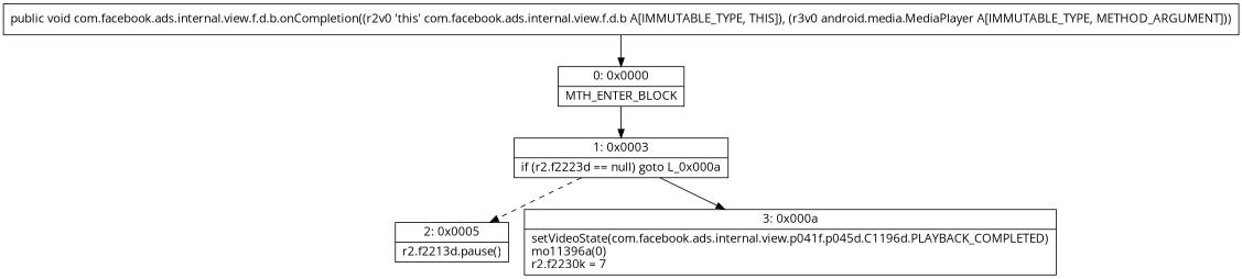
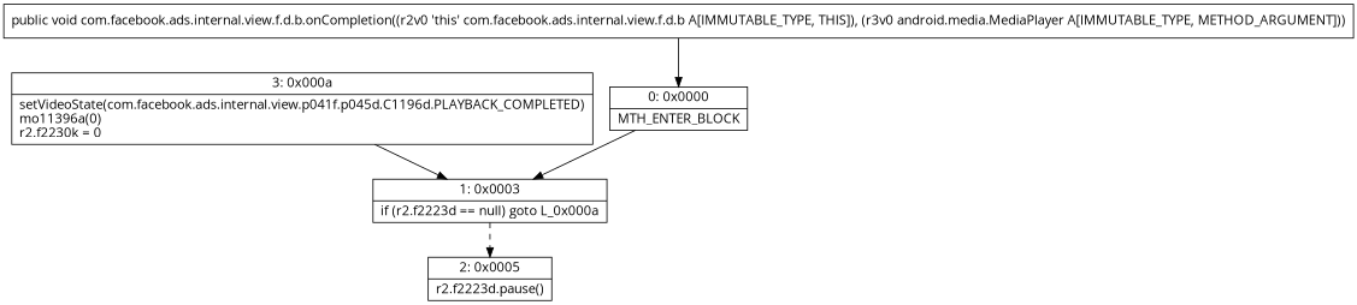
  digraph {
    fontname="Open Sans"
    node [fontname="Open Sans" shape=record]
    edge [fontname="Open Sans"]
    n1 [label="{0\:\ 0x0000|MTH_ENTER_BLOCK\l}"]
    n2 [label="{1\:\ 0x0003|if (r2.f2223d == null) goto L_0x000a\l}"]
-   n3 [label="{2\:\ 0x0005|r2.f2213d.pause()\l}"]
-   n4 [label="{3\:\ 0x000a|setVideoState(com.facebook.ads.internal.view.p041f.p045d.C1196d.PLAYBACK_COMPLETED)\lmo11396a(0)\lr2.f2230k = 7\l}"]
+   n3 [label="{2\:\ 0x0005|r2.f2223d.pause()\l}"]
+   n4 [label="{3\:\ 0x000a|setVideoState(com.facebook.ads.internal.view.p041f.p045d.C1196d.PLAYBACK_COMPLETED)\lmo11396a(0)\lr2.f2230k = 0\l}"]
    n5 [label="{public void com.facebook.ads.internal.view.f.d.b.onCompletion((r2v0 'this' com.facebook.ads.internal.view.f.d.b A[IMMUTABLE_TYPE, THIS]), (r3v0 android.media.MediaPlayer A[IMMUTABLE_TYPE, METHOD_ARGUMENT])) }"]
    n1 -> n2
    n2 -> n3 [style=dashed]
-   n2 -> n4
+   n4 -> n2
    n5 -> n1
  }
